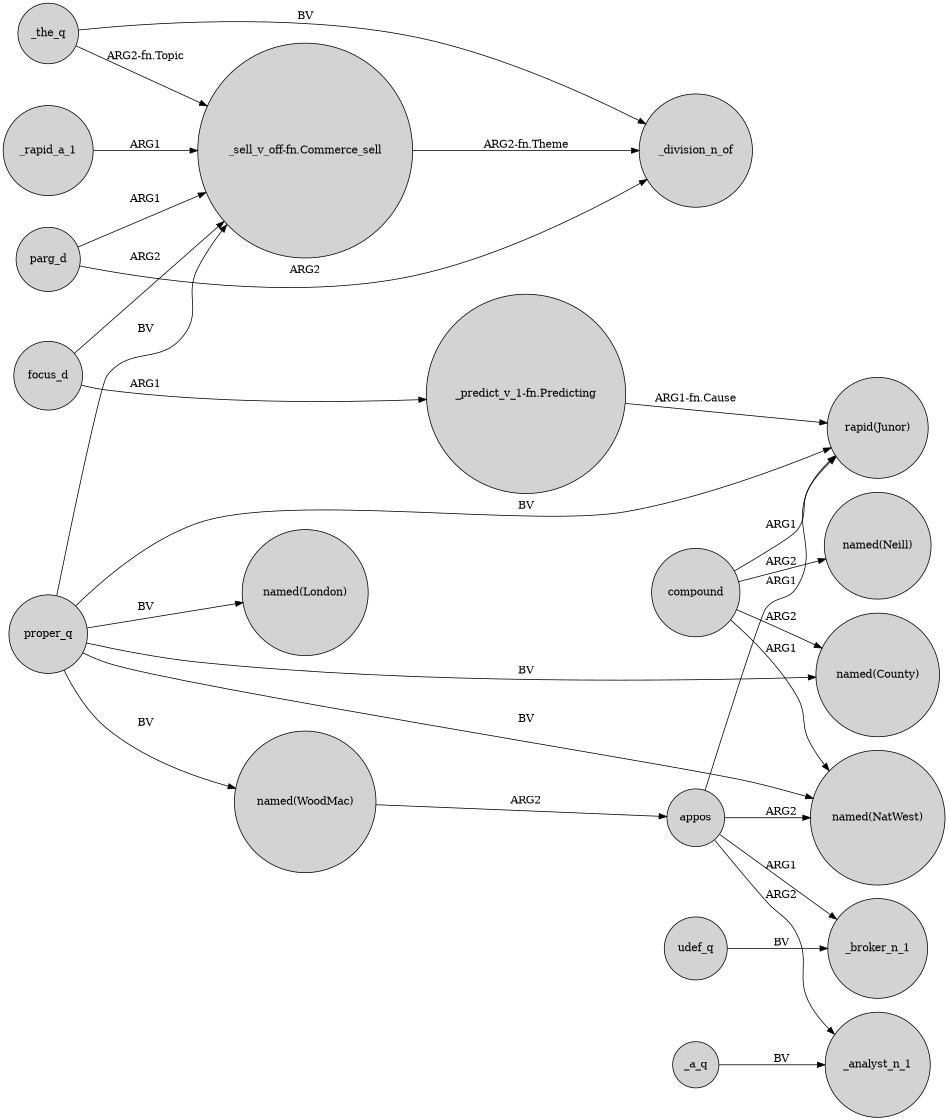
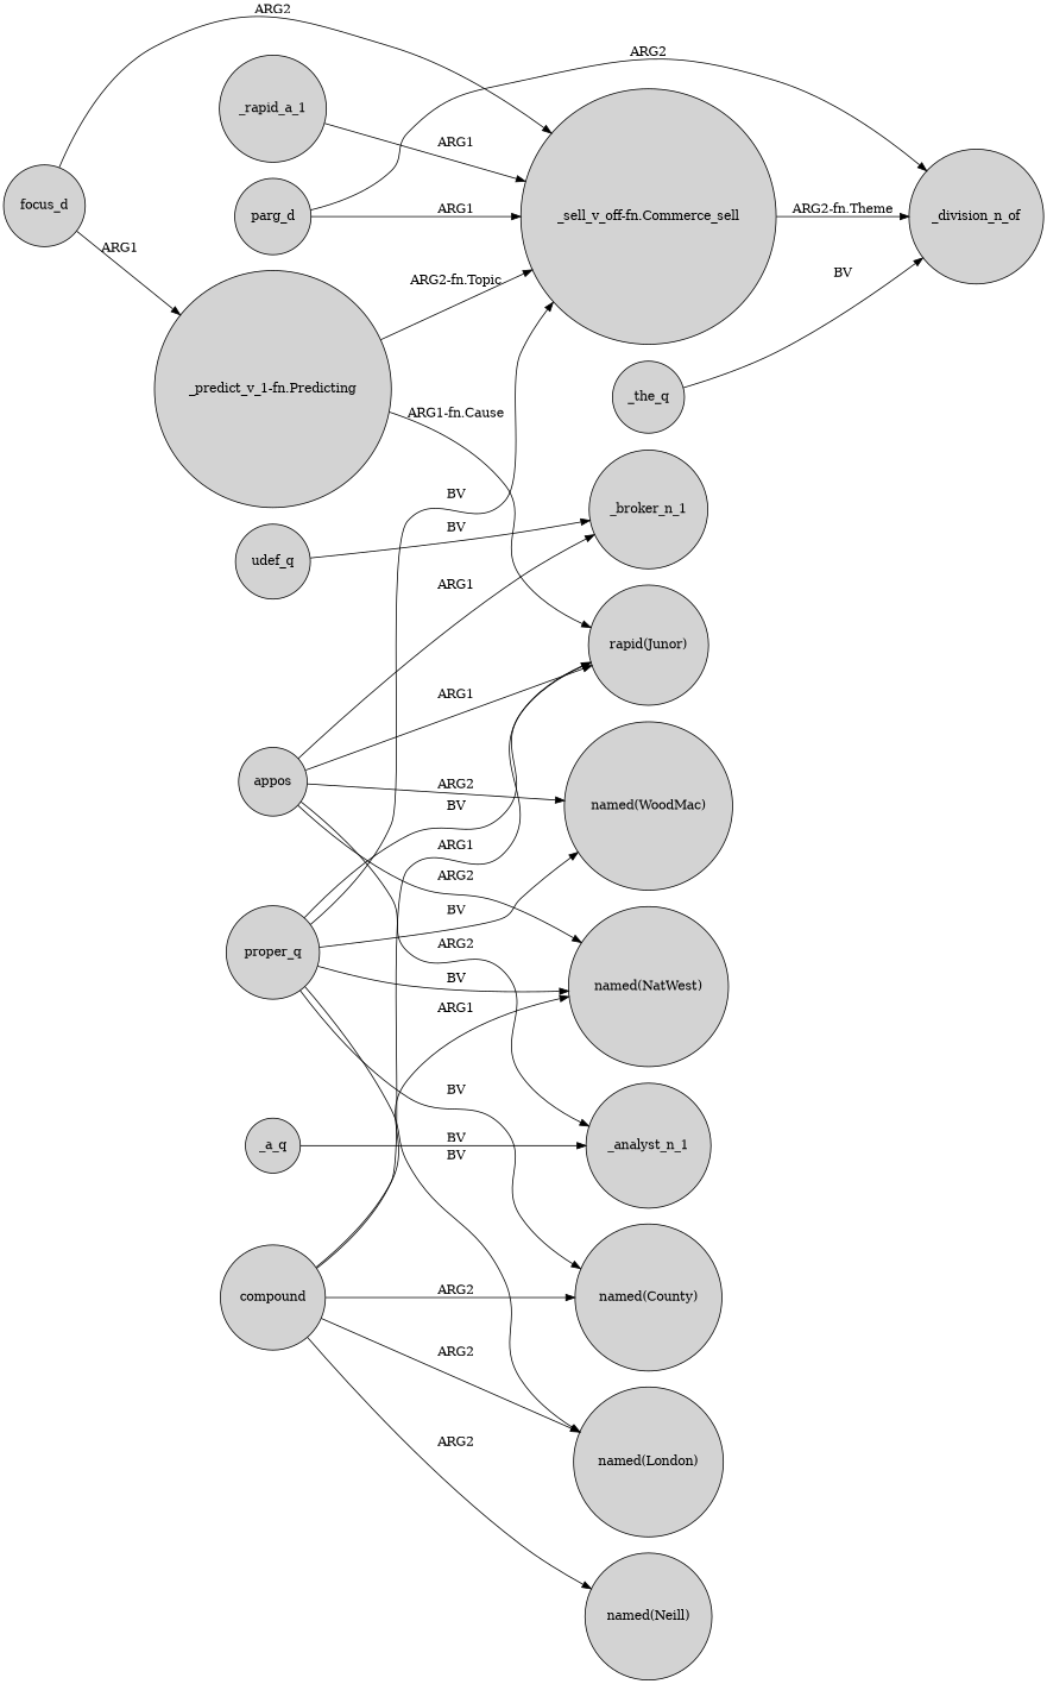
  digraph {
    rankdir=LR
    node [shape=circle style=filled]
    parg_d
    _division_n_of
    "_sell_v_off-fn.Commerce_sell"
    appos
    _broker_n_1
    "named(WoodMac)"
    n7 [label="rapid(Junor)"]
    _analyst_n_1
    "named(NatWest)"
    compound
    "named(County)"
    "named(Neill)"
    "named(London)"
    proper_q
    focus_d
    "_predict_v_1-fn.Predicting"
    _rapid_a_1
    _a_q
    udef_q
    _the_q
    parg_d -> _division_n_of [label=ARG2]
    parg_d -> "_sell_v_off-fn.Commerce_sell" [label=ARG1]
    "_sell_v_off-fn.Commerce_sell" -> _division_n_of [label="ARG2-fn.Theme"]
    appos -> _broker_n_1 [label=ARG1]
-   "named(WoodMac)" -> appos [label=ARG2]
+   appos -> "named(WoodMac)" [label=ARG2]
    appos -> n7 [label=ARG1]
    appos -> _analyst_n_1 [label=ARG2]
    appos -> "named(NatWest)" [label=ARG2]
    compound -> n7 [label=ARG1]
    compound -> "named(NatWest)" [label=ARG1]
    compound -> "named(County)" [label=ARG2]
    compound -> "named(Neill)" [label=ARG2]
+   compound -> "named(London)" [label=ARG2]
    proper_q -> "_sell_v_off-fn.Commerce_sell" [label=BV]
    proper_q -> "named(WoodMac)" [label=BV]
    proper_q -> n7 [label=BV]
    proper_q -> "named(NatWest)" [label=BV]
    proper_q -> "named(County)" [label=BV]
    proper_q -> "named(London)" [label=BV]
    focus_d -> "_sell_v_off-fn.Commerce_sell" [label=ARG2]
    focus_d -> "_predict_v_1-fn.Predicting" [label=ARG1]
-   _the_q -> "_sell_v_off-fn.Commerce_sell" [label="ARG2-fn.Topic"]
+   "_predict_v_1-fn.Predicting" -> "_sell_v_off-fn.Commerce_sell" [label="ARG2-fn.Topic"]
    "_predict_v_1-fn.Predicting" -> n7 [label="ARG1-fn.Cause"]
    _rapid_a_1 -> "_sell_v_off-fn.Commerce_sell" [label=ARG1]
    _a_q -> _analyst_n_1 [label=BV]
    udef_q -> _broker_n_1 [label=BV]
    _the_q -> _division_n_of [label=BV]
  }
